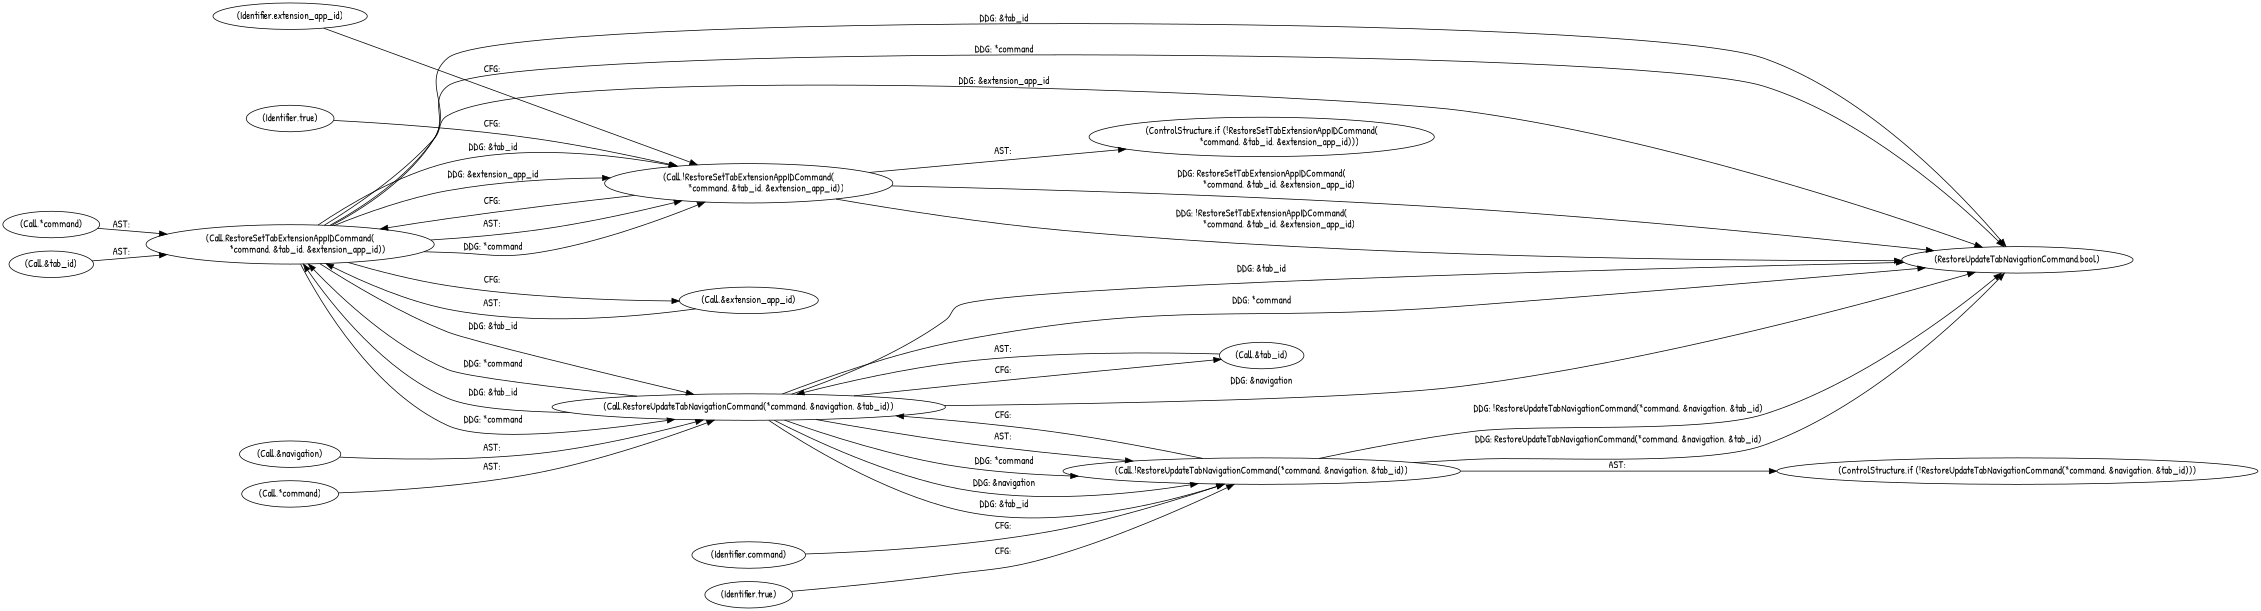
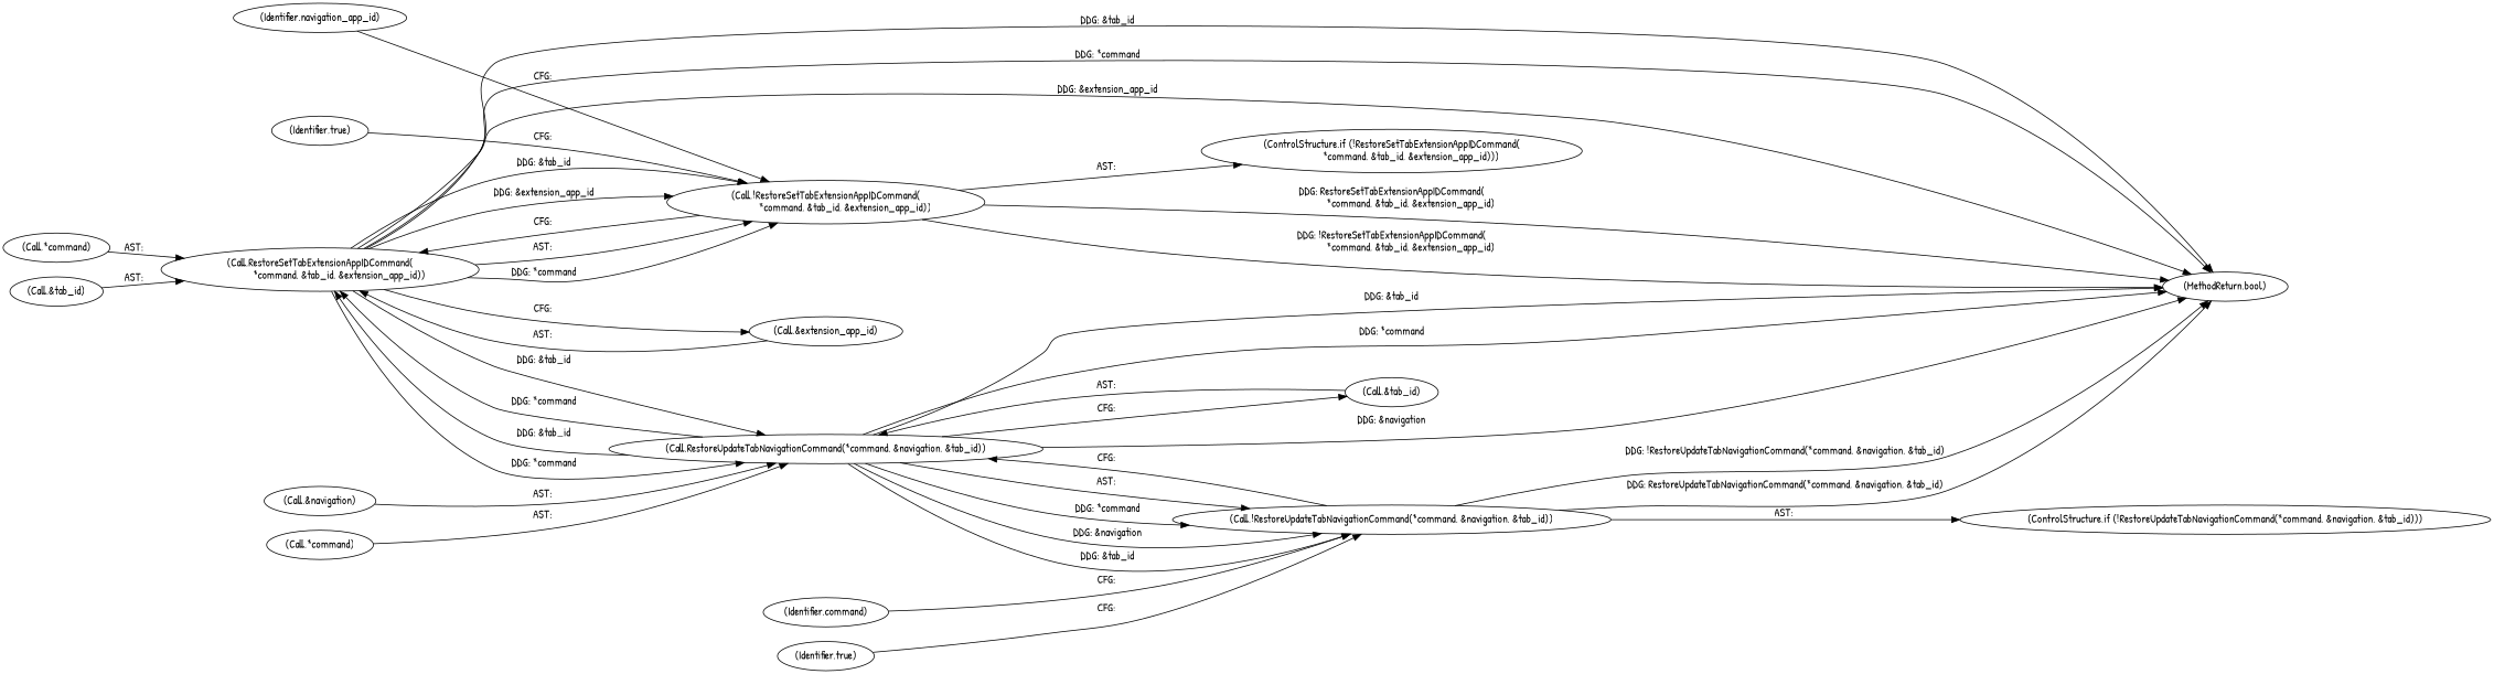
  digraph {
    fontname="Patrick Hand"
    rankdir=LR
    node [fontname="Patrick Hand"]
    edge [fontname="Patrick Hand"]
    n1 [label="(Call,RestoreSetTabExtensionAppIDCommand(\n                *command, &tab_id, &extension_app_id))"]
    n2 [label="(Call,RestoreUpdateTabNavigationCommand(*command, &navigation, &tab_id))"]
    n3 [label="(Call,!RestoreSetTabExtensionAppIDCommand(\n                *command, &tab_id, &extension_app_id))"]
-   n4 [label="(RestoreUpdateTabNavigationCommand,bool)"]
+   n4 [label="(MethodReturn,bool)"]
    n5 [label="(Call,&extension_app_id)"]
    n6 [label="(Call,!RestoreUpdateTabNavigationCommand(*command, &navigation, &tab_id))"]
    n7 [label="(Call,&tab_id)"]
    n8 [label="(ControlStructure,if (!RestoreSetTabExtensionAppIDCommand(\n                *command, &tab_id, &extension_app_id)))"]
    n9 [label="(ControlStructure,if (!RestoreUpdateTabNavigationCommand(*command, &navigation, &tab_id)))"]
-   n10 [label="(Identifier,extension_app_id)"]
+   n10 [label="(Identifier,navigation_app_id)"]
    n11 [label="(Call,*command)"]
    n12 [label="(Identifier,command)"]
    n13 [label="(Identifier,true)"]
    n14 [label="(Call,&tab_id)"]
    n15 [label="(Call,&navigation)"]
    n16 [label="(Identifier,true)"]
    n17 [label="(Call,*command)"]
    n1 -> n2 [label="DDG: *command"]
    n1 -> n2 [label="DDG: &tab_id"]
    n1 -> n3 [label="AST: "]
    n1 -> n3 [label="DDG: *command"]
    n1 -> n3 [label="DDG: &tab_id"]
    n1 -> n3 [label="DDG: &extension_app_id"]
    n1 -> n4 [label="DDG: &tab_id"]
    n1 -> n4 [label="DDG: *command"]
    n1 -> n4 [label="DDG: &extension_app_id"]
    n1 -> n5 [label="CFG: "]
    n2 -> n1 [label="DDG: *command"]
    n2 -> n1 [label="DDG: &tab_id"]
    n2 -> n4 [label="DDG: &tab_id"]
    n2 -> n4 [label="DDG: *command"]
    n2 -> n4 [label="DDG: &navigation"]
    n2 -> n6 [label="AST: "]
    n2 -> n6 [label="DDG: *command"]
    n2 -> n6 [label="DDG: &navigation"]
    n2 -> n6 [label="DDG: &tab_id"]
    n2 -> n7 [label="CFG: "]
    n3 -> n1 [label="CFG: "]
    n3 -> n4 [label="DDG: !RestoreSetTabExtensionAppIDCommand(\n                *command, &tab_id, &extension_app_id)"]
    n3 -> n4 [label="DDG: RestoreSetTabExtensionAppIDCommand(\n                *command, &tab_id, &extension_app_id)"]
    n3 -> n8 [label="AST: "]
    n5 -> n1 [label="AST: "]
    n6 -> n2 [label="CFG: "]
    n6 -> n4 [label="DDG: !RestoreUpdateTabNavigationCommand(*command, &navigation, &tab_id)"]
    n6 -> n4 [label="DDG: RestoreUpdateTabNavigationCommand(*command, &navigation, &tab_id)"]
    n6 -> n9 [label="AST: "]
    n7 -> n2 [label="AST: "]
    n10 -> n3 [label="CFG: "]
    n11 -> n1 [label="AST: "]
    n12 -> n6 [label="CFG: "]
    n13 -> n6 [label="CFG: "]
    n14 -> n1 [label="AST: "]
    n15 -> n2 [label="AST: "]
    n16 -> n3 [label="CFG: "]
    n17 -> n2 [label="AST: "]
  }
